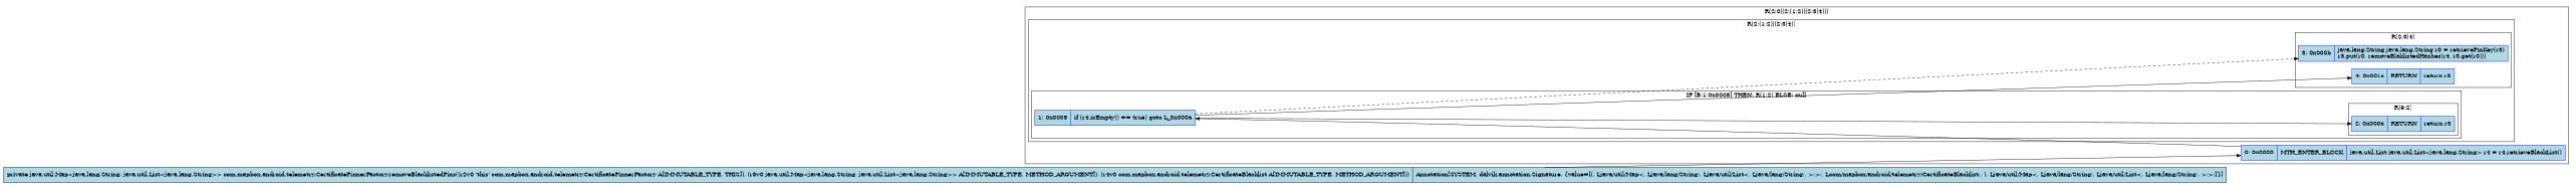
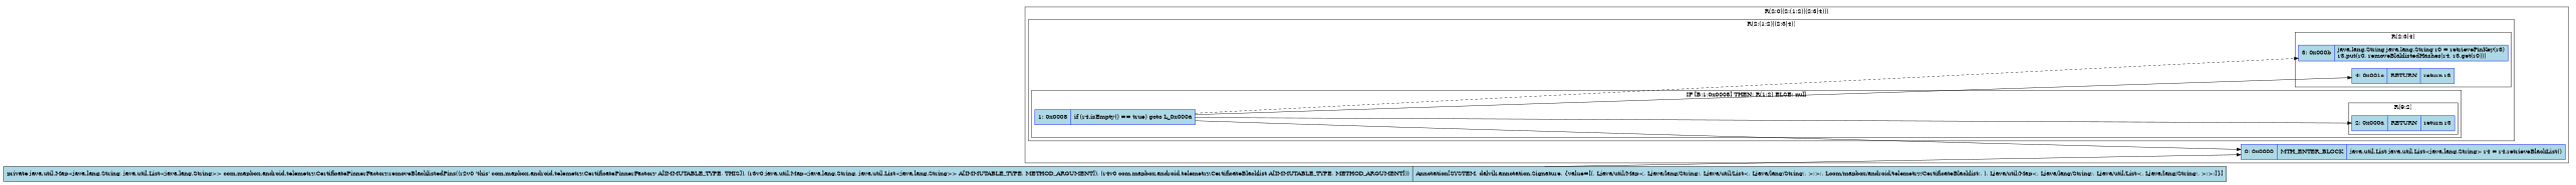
  digraph {
    rankdir=LR
    node [color=blue fillcolor=lightblue shape=record style=filled]
    n1 [label="{2\:\ 0x000a|RETURN\l|return r3\l}"]
    n2 [label="{1\:\ 0x0008|if (r4.isEmpty() == true) goto L_0x000a\l}"]
    n3 [label="{3\:\ 0x000b|java.lang.String java.lang.String r0 = retrievePinKey(r3)\lr3.put(r0, removeBlaklistedHashes(r4, r3.get(r0)))\l}"]
    n4 [label="{4\:\ 0x001c|RETURN\l|return r3\l}"]
    n5 [label="{0\:\ 0x0000|MTH_ENTER_BLOCK\l|java.util.List java.util.List\<java.lang.String\> r4 = r4.retrieveBlackList()\l}"]
    n6 [label="{private java.util.Map\<java.lang.String, java.util.List\<java.lang.String\>\> com.mapbox.android.telemetry.CertificatePinnerFactory.removeBlacklistedPins((r2v0 'this' com.mapbox.android.telemetry.CertificatePinnerFactory A[IMMUTABLE_TYPE, THIS]), (r3v0 java.util.Map\<java.lang.String, java.util.List\<java.lang.String\>\> A[IMMUTABLE_TYPE, METHOD_ARGUMENT]), (r4v0 com.mapbox.android.telemetry.CertificateBlacklist A[IMMUTABLE_TYPE, METHOD_ARGUMENT]))  | Annotation[SYSTEM, dalvik.annotation.Signature, \{value=[(, Ljava\/util\/Map\<, Ljava\/lang\/String;, Ljava\/util\/List\<, Ljava\/lang\/String;, \>;\>;, Lcom\/mapbox\/android\/telemetry\/CertificateBlacklist;, ), Ljava\/util\/Map\<, Ljava\/lang\/String;, Ljava\/util\/List\<, Ljava\/lang\/String;, \>;\>;]\}]\l}" color=""]
    subgraph cluster_1 {
      label="R(2:0|(2:(1:2)|(2:3|4)))"
      n5
      subgraph cluster_2 {
        label="R(2:(1:2)|(2:3|4))"
        subgraph cluster_3 {
          label="IF [B:1:0x0008] THEN: R(1:2) ELSE: null"
          n2
          subgraph cluster_4 {
            label="R(9:2)"
            n1
          }
        }
        subgraph cluster_5 {
          label="R(2:3|4)"
          n3
          n4
        }
      }
    }
    n2 -> n1
    n2 -> n3 [style=dashed]
    n2 -> n4
-   n5 -> n2
+   n2 -> n5
    n6 -> n5
  }
